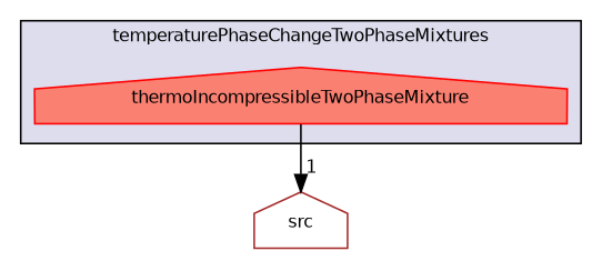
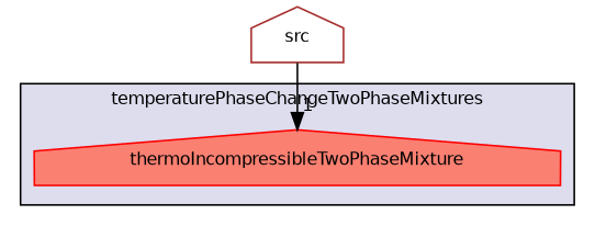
  digraph {
    compound=true
    node [fontname=Helvetica fontsize=10 shape=house style=filled]
    n1 [fillcolor=salmon label=thermoIncompressibleTwoPhaseMixture pencolor=black color=red]
    n2 [color=brown label=src fillcolor=white]
    subgraph cluster_1 {
      bgcolor="#ddddee"
      fontname=Helvetica
      fontsize=10
      label=temperaturePhaseChangeTwoPhaseMixtures
      pencolor=black
      n1
    }
-   n1 -> n2 [headlabel=1 labeldistance=1.5 labelfontname=Helvetica labelfontsize=10]
+   n2 -> n1 [headlabel=1 labeldistance=1.5 labelfontname=Helvetica labelfontsize=10]
  }
